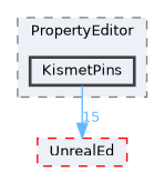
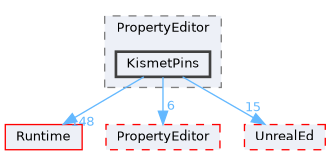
  digraph {
    compound=true
    node [color=red fillcolor="#edf0f7" fontname=Helvetica fontsize=10 shape=box style="filled,dashed"]
    edge [color=steelblue1 fontcolor=steelblue1 fontname=Helvetica fontsize=10 labeldistance=1.5 labelfontname=Helvetica labelfontsize=10]
    n1 [color=grey25 height=0.2 label=KismetPins style="filled,bold" width=0.4]
+   n2 [height=0.2 label=Runtime style=filled width=0.4]
+   n3 [height=0.2 label=PropertyEditor width=0.4]
    n4 [height=0.2 label=UnrealEd width=0.4]
    subgraph cluster_1 {
      bgcolor="#edf0f7"
      fontname=Helvetica
      fontsize=10
      label=PropertyEditor
      pencolor=grey50
      style="filled,dashed"
      n1
    }
+   n1 -> n2 [headlabel=148]
+   n1 -> n3 [headlabel=6]
    n1 -> n4 [headlabel=15]
  }
